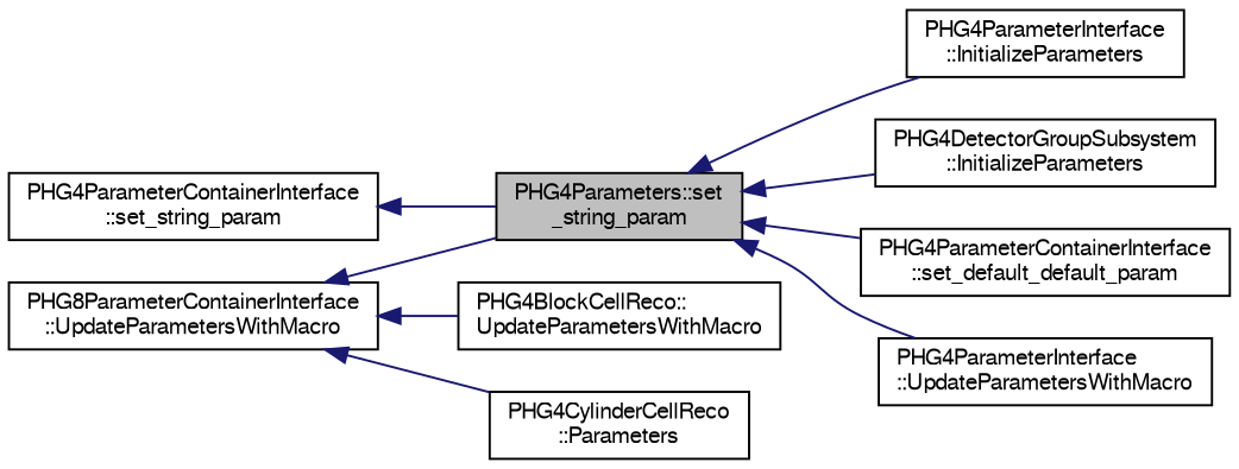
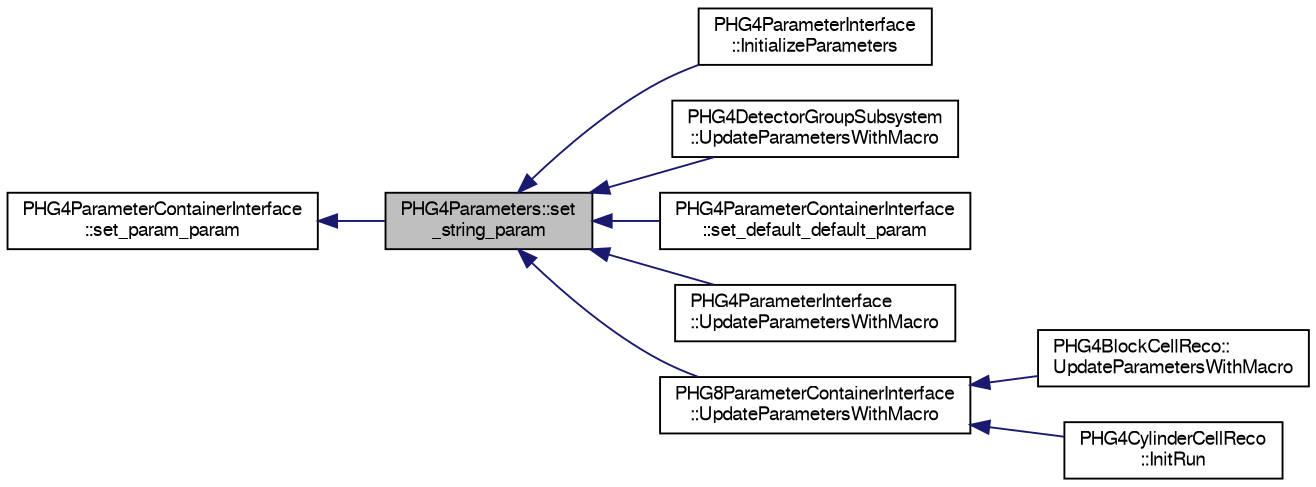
  digraph {
    rankdir=LR
    node [color=black fontname=FreeSans fontsize=10 shape=record]
    edge [color=midnightblue dir=back fontname=FreeSans fontsize=10 labelfontname=FreeSans labelfontsize=10 style=solid]
    n1 [fillcolor=grey75 fontcolor=black height=0.2 label="PHG4Parameters::set\l_string_param" style=filled width=0.4]
    n2 [height=0.2 label="PHG4ParameterInterface\l::InitializeParameters" width=0.4]
-   n3 [height=0.2 label="PHG4DetectorGroupSubsystem\l::InitializeParameters" width=0.4]
+   n3 [height=0.2 label="PHG4DetectorGroupSubsystem\l::UpdateParametersWithMacro" width=0.4]
    n4 [height=0.2 label="PHG4ParameterContainerInterface\l::set_default_default_param" width=0.4]
    n5 [height=0.2 label="PHG4ParameterInterface\l::UpdateParametersWithMacro" width=0.4]
    n6 [height=0.2 label="PHG8ParameterContainerInterface\l::UpdateParametersWithMacro" width=0.4]
-   n7 [height=0.2 label="PHG4ParameterContainerInterface\l::set_string_param" width=0.4]
+   n7 [height=0.2 label="PHG4ParameterContainerInterface\l::set_param_param" width=0.4]
    n8 [height=0.2 label="PHG4BlockCellReco::\lUpdateParametersWithMacro" width=0.4]
-   n9 [height=0.2 label="PHG4CylinderCellReco\l::Parameters" width=0.4]
+   n9 [height=0.2 label="PHG4CylinderCellReco\l::InitRun" width=0.4]
    n1 -> n2
    n1 -> n3
    n1 -> n4
    n1 -> n5
-   n6 -> n1
+   n1 -> n6
    n6 -> n8
    n6 -> n9
    n7 -> n1
  }
